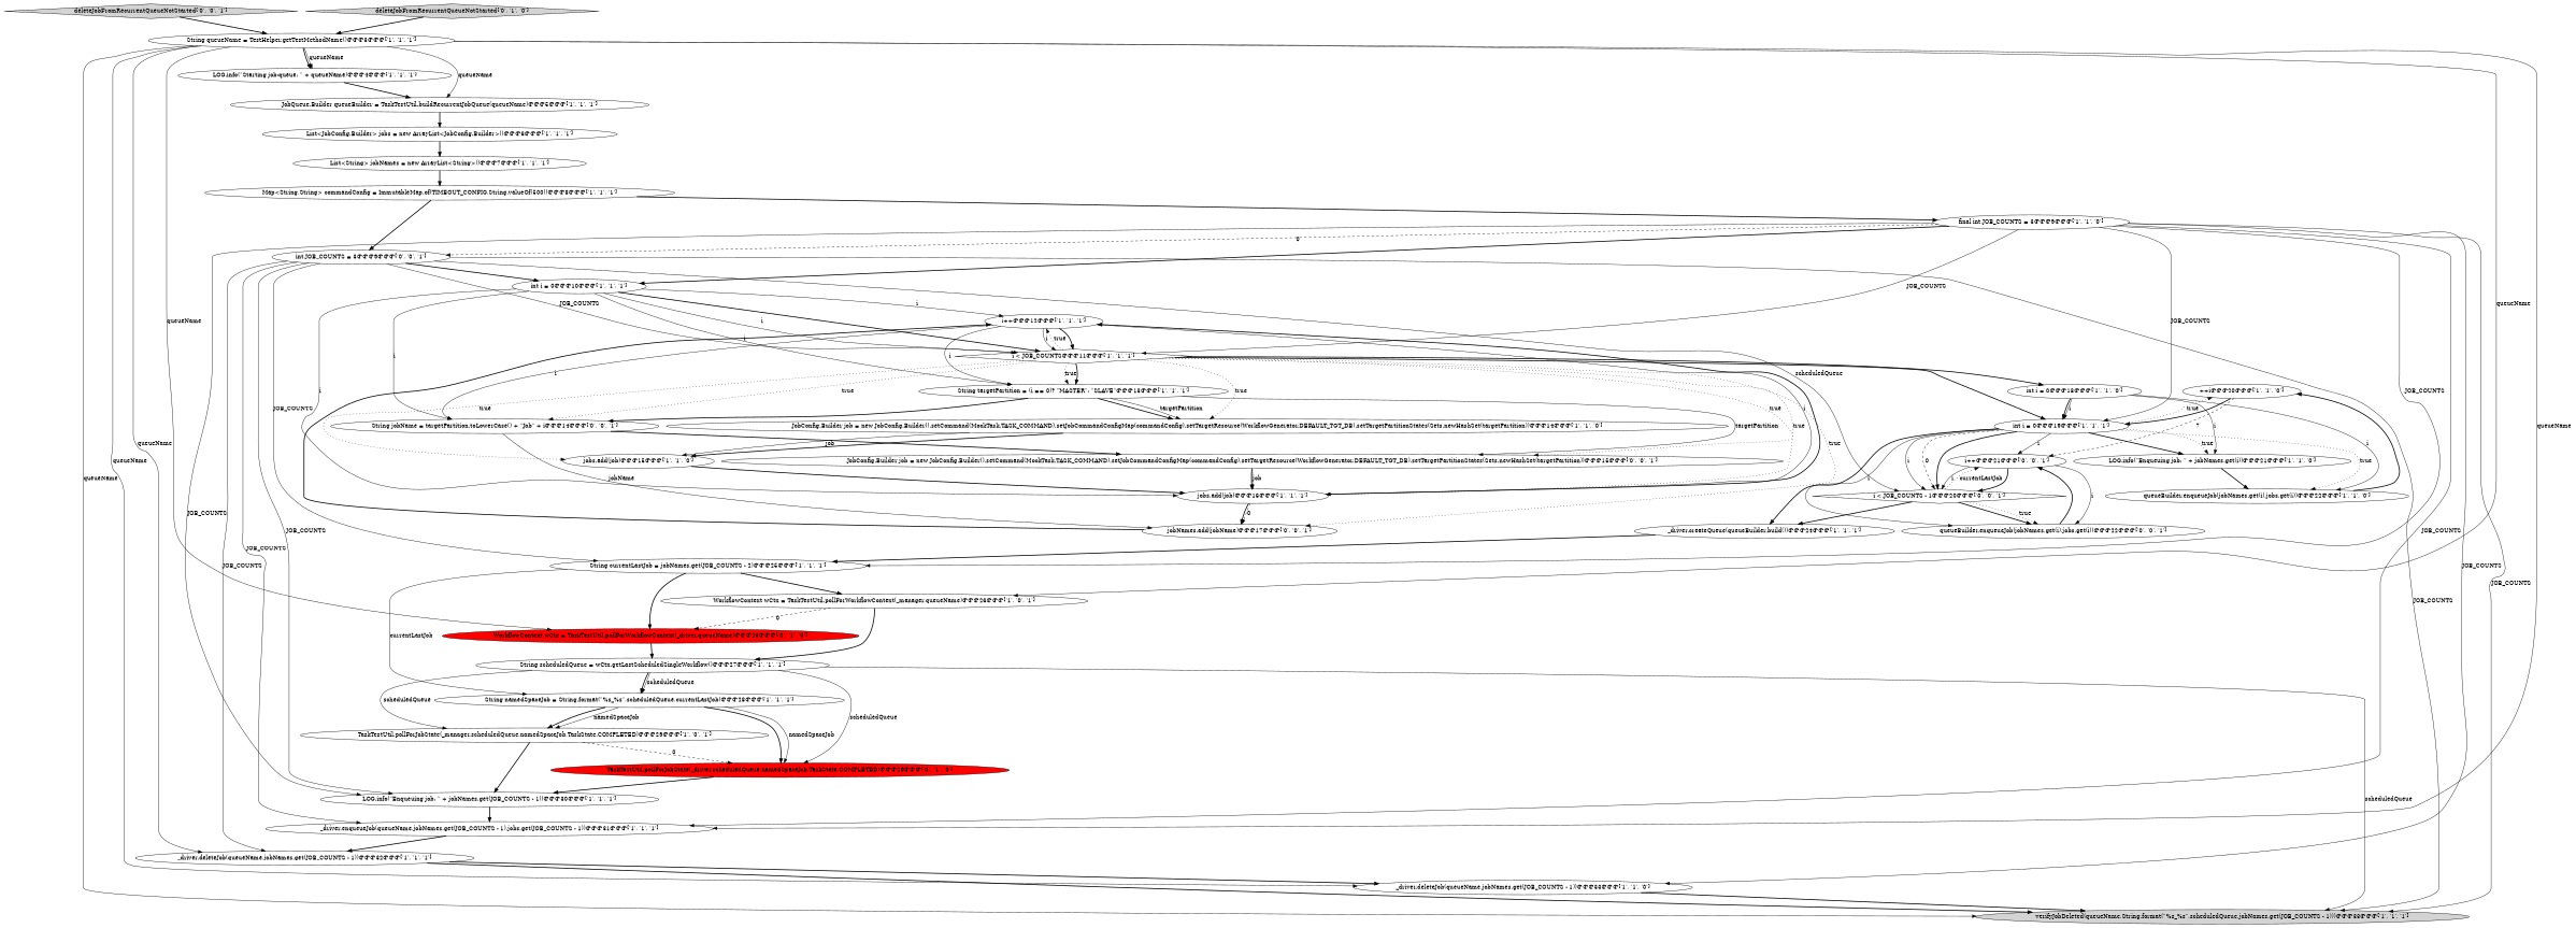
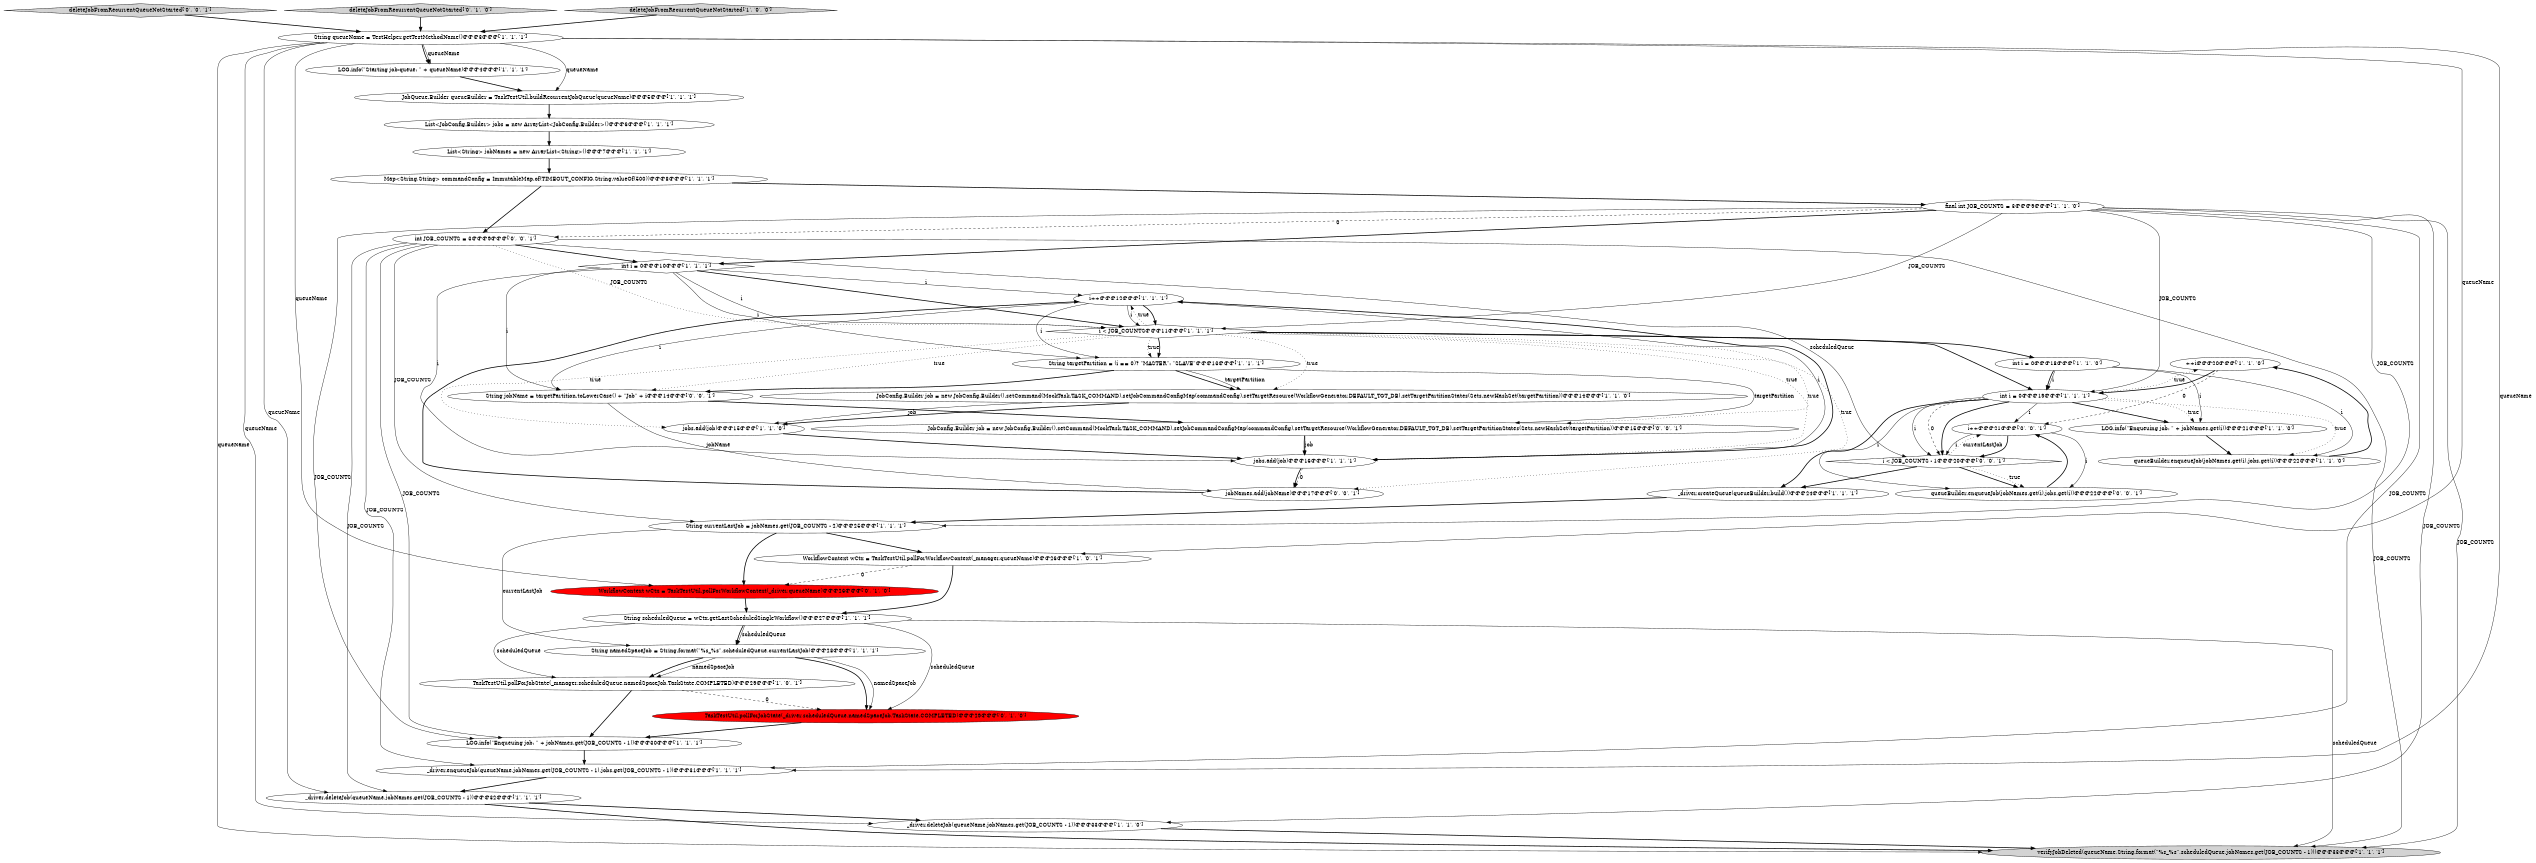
  digraph {
    node [fillcolor=white shape=ellipse style=filled]
    edge [style=bold]
    n1 [label="++i@@@20@@@['1', '1', '0']"]
    n2 [label="int i = 0@@@19@@@['1', '1', '1']"]
    n3 [label="i++@@@21@@@['0', '0', '1']"]
    n4 [label="LOG.info(\"Enqueuing job: \" + jobNames.get(i))@@@21@@@['1', '1', '0']"]
    n5 [label="queueBuilder.enqueueJob(jobNames.get(i),jobs.get(i))@@@22@@@['1', '1', '0']"]
    n6 [label="i < JOB_COUNTS - 1@@@20@@@['0', '0', '1']" shape=diamond]
    n7 [label="queueBuilder.enqueueJob(jobNames.get(i),jobs.get(i))@@@22@@@['0', '0', '1']"]
    n8 [label="_driver.createQueue(queueBuilder.build())@@@24@@@['1', '1', '1']"]
-   n9 [label="int i = 0@@@10@@@['1', '1', '1']"]
+   n9 [label="int i = 0@@@10@@@['1', '1', '1']" shape=diamond]
    n10 [label="i++@@@12@@@['1', '1', '1']"]
    n11 [label="String jobName = targetPartition.toLowerCase() + \"Job\" + i@@@14@@@['0', '0', '1']"]
    n12 [label="i < JOB_COUNTS@@@11@@@['1', '1', '1']" shape=diamond]
    n13 [label="String targetPartition = (i == 0)? \"MASTER\": \"SLAVE\"@@@13@@@['1', '1', '1']"]
    n14 [label="jobs.add(job)@@@16@@@['1', '1', '1']"]
    n15 [label="jobNames.add(jobName)@@@17@@@['0', '0', '1']"]
    n16 [label="JobConfig.Builder job = new JobConfig.Builder().setCommand(MockTask.TASK_COMMAND).setJobCommandConfigMap(commandConfig).setTargetResource(WorkflowGenerator.DEFAULT_TGT_DB).setTargetPartitionStates(Sets.newHashSet(targetPartition))@@@15@@@['0', '0', '1']"]
    n17 [label="JobConfig.Builder job = new JobConfig.Builder().setCommand(MockTask.TASK_COMMAND).setJobCommandConfigMap(commandConfig).setTargetResource(WorkflowGenerator.DEFAULT_TGT_DB).setTargetPartitionStates(Sets.newHashSet(targetPartition))@@@14@@@['1', '1', '0']"]
    n18 [label="jobs.add(job)@@@15@@@['1', '1', '0']"]
    n19 [label="int i = 0@@@18@@@['1', '1', '0']"]
    n20 [fillcolor=lightgray label="deleteJobFromRecurrentQueueNotStarted['0', '0', '1']" shape=diamond]
    n21 [label="String queueName = TestHelper.getTestMethodName()@@@3@@@['1', '1', '1']"]
    n22 [label="WorkflowContext wCtx = TaskTestUtil.pollForWorkflowContext(_manager,queueName)@@@26@@@['1', '0', '1']"]
    n23 [fillcolor=red label="WorkflowContext wCtx = TaskTestUtil.pollForWorkflowContext(_driver,queueName)@@@26@@@['0', '1', '0']"]
    n24 [label="_driver.deleteJob(queueName,jobNames.get(JOB_COUNTS - 1))@@@32@@@['1', '1', '1']"]
    n25 [label="_driver.enqueueJob(queueName,jobNames.get(JOB_COUNTS - 1),jobs.get(JOB_COUNTS - 1))@@@31@@@['1', '1', '1']"]
    n26 [fillcolor=lightgray label="verifyJobDeleted(queueName,String.format(\"%s_%s\",scheduledQueue,jobNames.get(JOB_COUNTS - 1)))@@@33@@@['1', '1', '1']"]
    n27 [label="LOG.info(\"Starting job-queue: \" + queueName)@@@4@@@['1', '1', '1']"]
    n28 [label="JobQueue.Builder queueBuilder = TaskTestUtil.buildRecurrentJobQueue(queueName)@@@5@@@['1', '1', '1']"]
    n29 [label="_driver.deleteJob(queueName,jobNames.get(JOB_COUNTS - 1))@@@33@@@['1', '1', '0']"]
    n30 [fillcolor=red label="TaskTestUtil.pollForJobState(_driver,scheduledQueue,namedSpaceJob,TaskState.COMPLETED)@@@29@@@['0', '1', '0']"]
    n31 [label="LOG.info(\"Enqueuing job: \" + jobNames.get(JOB_COUNTS - 1))@@@30@@@['1', '1', '1']"]
    n32 [fillcolor=lightgray label="deleteJobFromRecurrentQueueNotStarted['0', '1', '0']" shape=diamond]
    n33 [label="String currentLastJob = jobNames.get(JOB_COUNTS - 2)@@@25@@@['1', '1', '1']"]
    n34 [label="String namedSpaceJob = String.format(\"%s_%s\",scheduledQueue,currentLastJob)@@@28@@@['1', '1', '1']"]
    n35 [label="String scheduledQueue = wCtx.getLastScheduledSingleWorkflow()@@@27@@@['1', '1', '1']"]
    n36 [label="TaskTestUtil.pollForJobState(_manager,scheduledQueue,namedSpaceJob,TaskState.COMPLETED)@@@29@@@['1', '0', '1']"]
    n37 [label="int JOB_COUNTS = 3@@@9@@@['0', '0', '1']"]
    n38 [label="List<JobConfig.Builder> jobs = new ArrayList<JobConfig.Builder>()@@@6@@@['1', '1', '1']"]
    n39 [label="List<String> jobNames = new ArrayList<String>()@@@7@@@['1', '1', '1']"]
    n40 [label="Map<String,String> commandConfig = ImmutableMap.of(TIMEOUT_CONFIG,String.valueOf(500))@@@8@@@['1', '1', '1']"]
+   n41 [fillcolor=lightgray label="deleteJobFromRecurrentQueueNotStarted['1', '0', '0']" shape=diamond]
    n42 [label="final int JOB_COUNTS = 3@@@9@@@['1', '1', '0']"]
    n1 -> n2
-   n1 -> n3 [label=7 style=dashed]
+   n1 -> n3 [label=0 style=dashed]
    n2 -> n1 [label=true style=dotted]
    n2 -> n3 [label=i style=solid]
    n2 -> n4 [label=true style=dotted]
    n2 -> n4
    n2 -> n5 [label=true style=dotted]
    n2 -> n6 [label=i style=solid]
    n2 -> n6 [label=0 style=dashed]
    n2 -> n6
    n2 -> n7 [label=i style=solid]
    n2 -> n8
    n3 -> n6
    n3 -> n6 [label=i style=solid]
    n3 -> n7 [label=i style=solid]
    n4 -> n5
    n5 -> n1
    n6 -> n3 [label=currentLastJob style=dotted]
    n6 -> n7
    n6 -> n7 [label=true style=dotted]
    n6 -> n8
    n7 -> n3
    n8 -> n33
    n9 -> n10 [label=i style=solid]
    n9 -> n11 [label=i style=solid]
    n9 -> n12 [label=i style=solid]
    n9 -> n12
    n9 -> n13 [label=i style=solid]
    n9 -> n14 [label=i style=solid]
    n10 -> n11 [label=i style=solid]
    n10 -> n12
    n10 -> n12 [label=i style=solid]
    n10 -> n13 [label=i style=solid]
    n10 -> n14 [label=i style=solid]
    n11 -> n15 [label=jobName style=solid]
    n11 -> n16
    n12 -> n2
    n12 -> n10 [label=true style=dotted]
    n12 -> n11 [label=true style=dotted]
    n12 -> n13 [label=true style=dotted]
    n12 -> n13
    n12 -> n14 [label=true style=dotted]
    n12 -> n15 [label=true style=dotted]
    n12 -> n16 [label=true style=dotted]
    n12 -> n17 [label=true style=dotted]
    n12 -> n18 [label=true style=dotted]
    n12 -> n19
    n13 -> n11
    n13 -> n16 [label=targetPartition style=solid]
    n13 -> n17
    n13 -> n17 [label=targetPartition style=solid]
    n14 -> n10
    n14 -> n15
    n14 -> n15 [label=0 style=dashed]
    n15 -> n10
    n16 -> n14
    n16 -> n14 [label=job style=solid]
    n17 -> n18
    n17 -> n18 [label=job style=solid]
    n18 -> n14
    n19 -> n2
    n19 -> n2 [label=i style=solid]
    n19 -> n4 [label=i style=solid]
    n19 -> n5 [label=i style=solid]
    n20 -> n21
    n21 -> n22 [label=queueName style=solid]
    n21 -> n23 [label=queueName style=solid]
    n21 -> n24 [label=queueName style=solid]
    n21 -> n25 [label=queueName style=solid]
    n21 -> n26 [label=queueName style=solid]
    n21 -> n27 [label=queueName style=solid]
    n21 -> n27
    n21 -> n28 [label=queueName style=solid]
    n21 -> n29 [label=queueName style=solid]
    n22 -> n23 [label=0 style=dashed]
    n22 -> n35
    n23 -> n35
    n24 -> n26
    n24 -> n29
    n25 -> n24
    n27 -> n28
    n28 -> n38
    n29 -> n26
    n30 -> n31
    n31 -> n25
    n32 -> n21
    n33 -> n22
    n33 -> n23
    n33 -> n34 [label=currentLastJob style=solid]
    n34 -> n30
    n34 -> n30 [label=namedSpaceJob style=solid]
    n34 -> n36 [label=namedSpaceJob style=solid]
    n34 -> n36
    n35 -> n26 [label=scheduledQueue style=solid]
    n35 -> n30 [label=scheduledQueue style=solid]
    n35 -> n34 [label=scheduledQueue style=solid]
    n35 -> n34
    n35 -> n36 [label=scheduledQueue style=solid]
    n36 -> n30 [label=0 style=dashed]
    n36 -> n31
    n37 -> n6 [label=scheduledQueue style=solid]
    n37 -> n9
-   n37 -> n12 [label=JOB_COUNTS style=solid]
+   n37 -> n12 [label=JOB_COUNTS style=dotted]
    n37 -> n24 [label=JOB_COUNTS style=solid]
    n37 -> n25 [label=JOB_COUNTS style=solid]
    n37 -> n26 [label=JOB_COUNTS style=solid]
    n37 -> n31 [label=JOB_COUNTS style=solid]
    n37 -> n33 [label=JOB_COUNTS style=solid]
    n38 -> n39
    n39 -> n40
    n40 -> n37
    n40 -> n42
+   n41 -> n21
    n42 -> n2 [label=JOB_COUNTS style=solid]
    n42 -> n9
    n42 -> n12 [label=JOB_COUNTS style=solid]
    n42 -> n25 [label=JOB_COUNTS style=solid]
    n42 -> n26 [label=JOB_COUNTS style=solid]
    n42 -> n29 [label=JOB_COUNTS style=solid]
    n42 -> n31 [label=JOB_COUNTS style=solid]
    n42 -> n33 [label=JOB_COUNTS style=solid]
    n42 -> n37 [label=0 style=dashed]
  }
